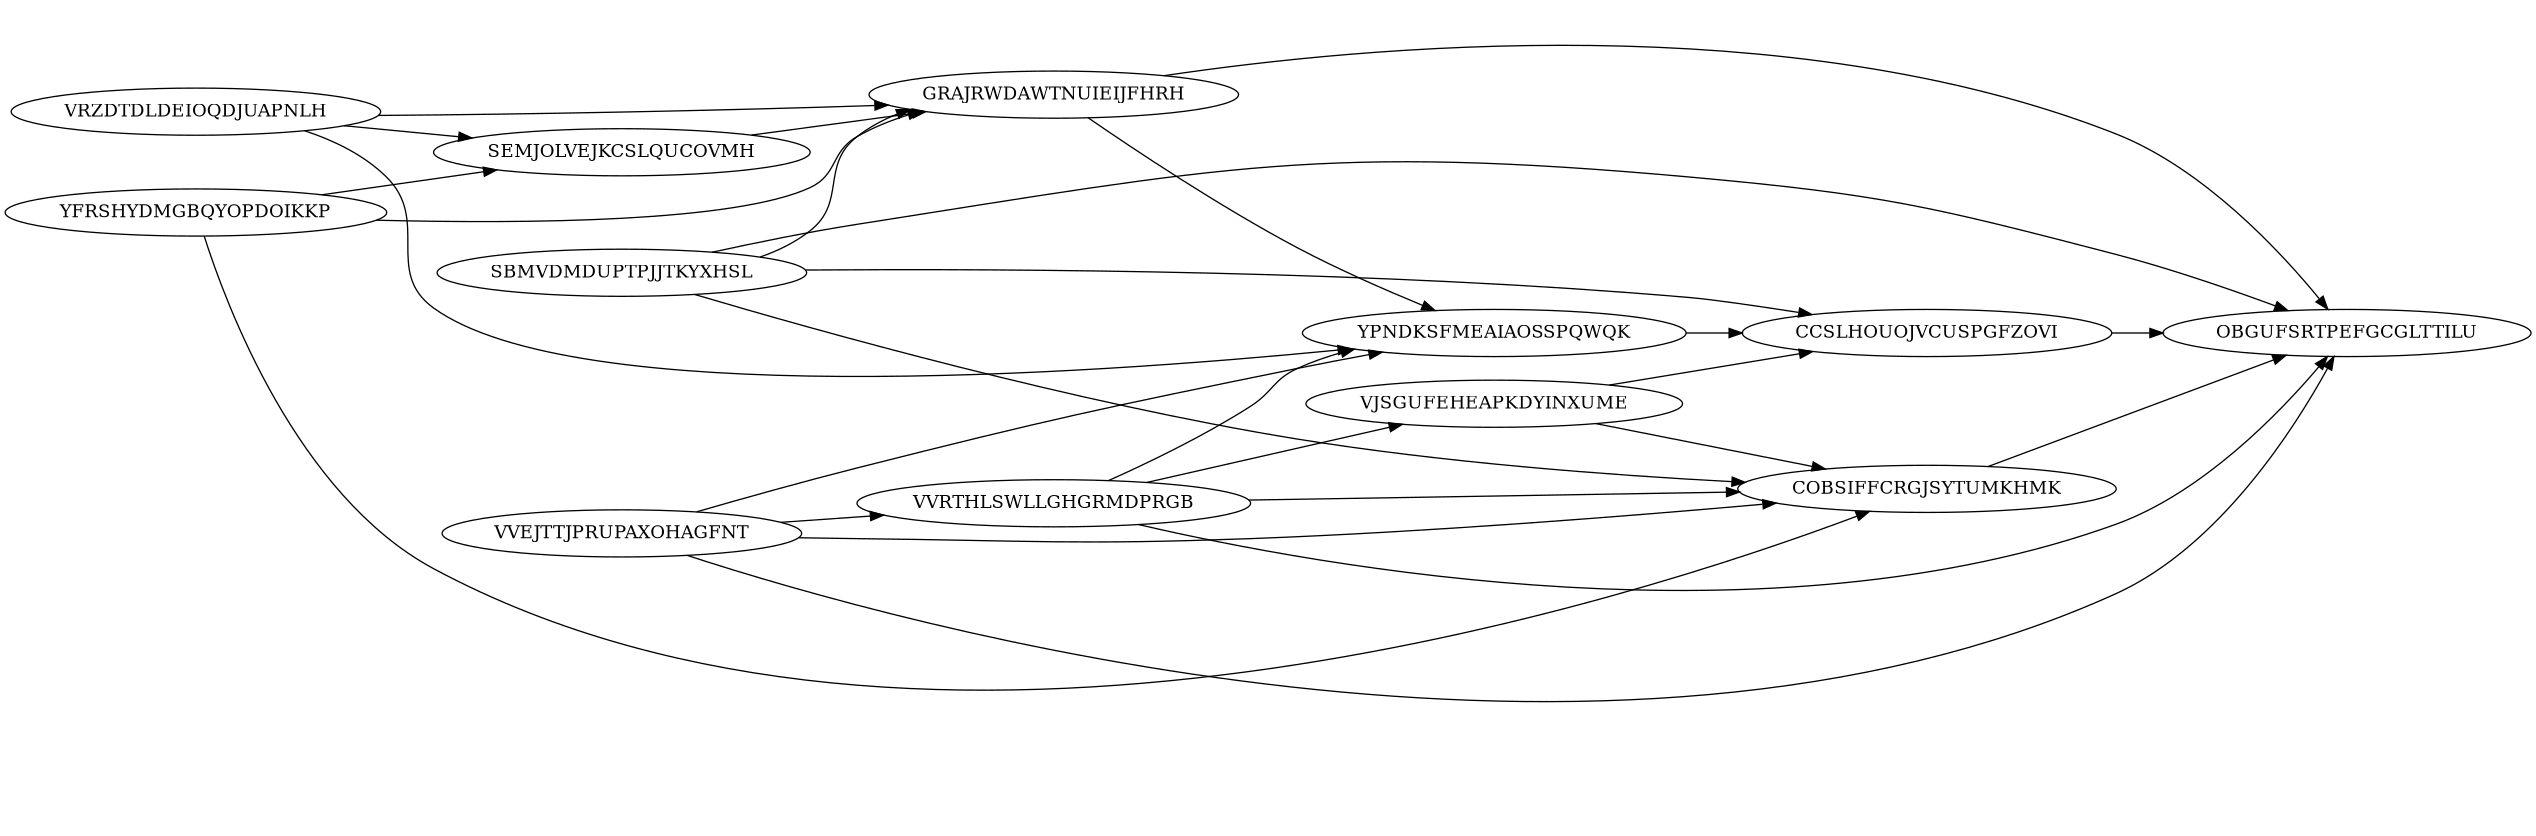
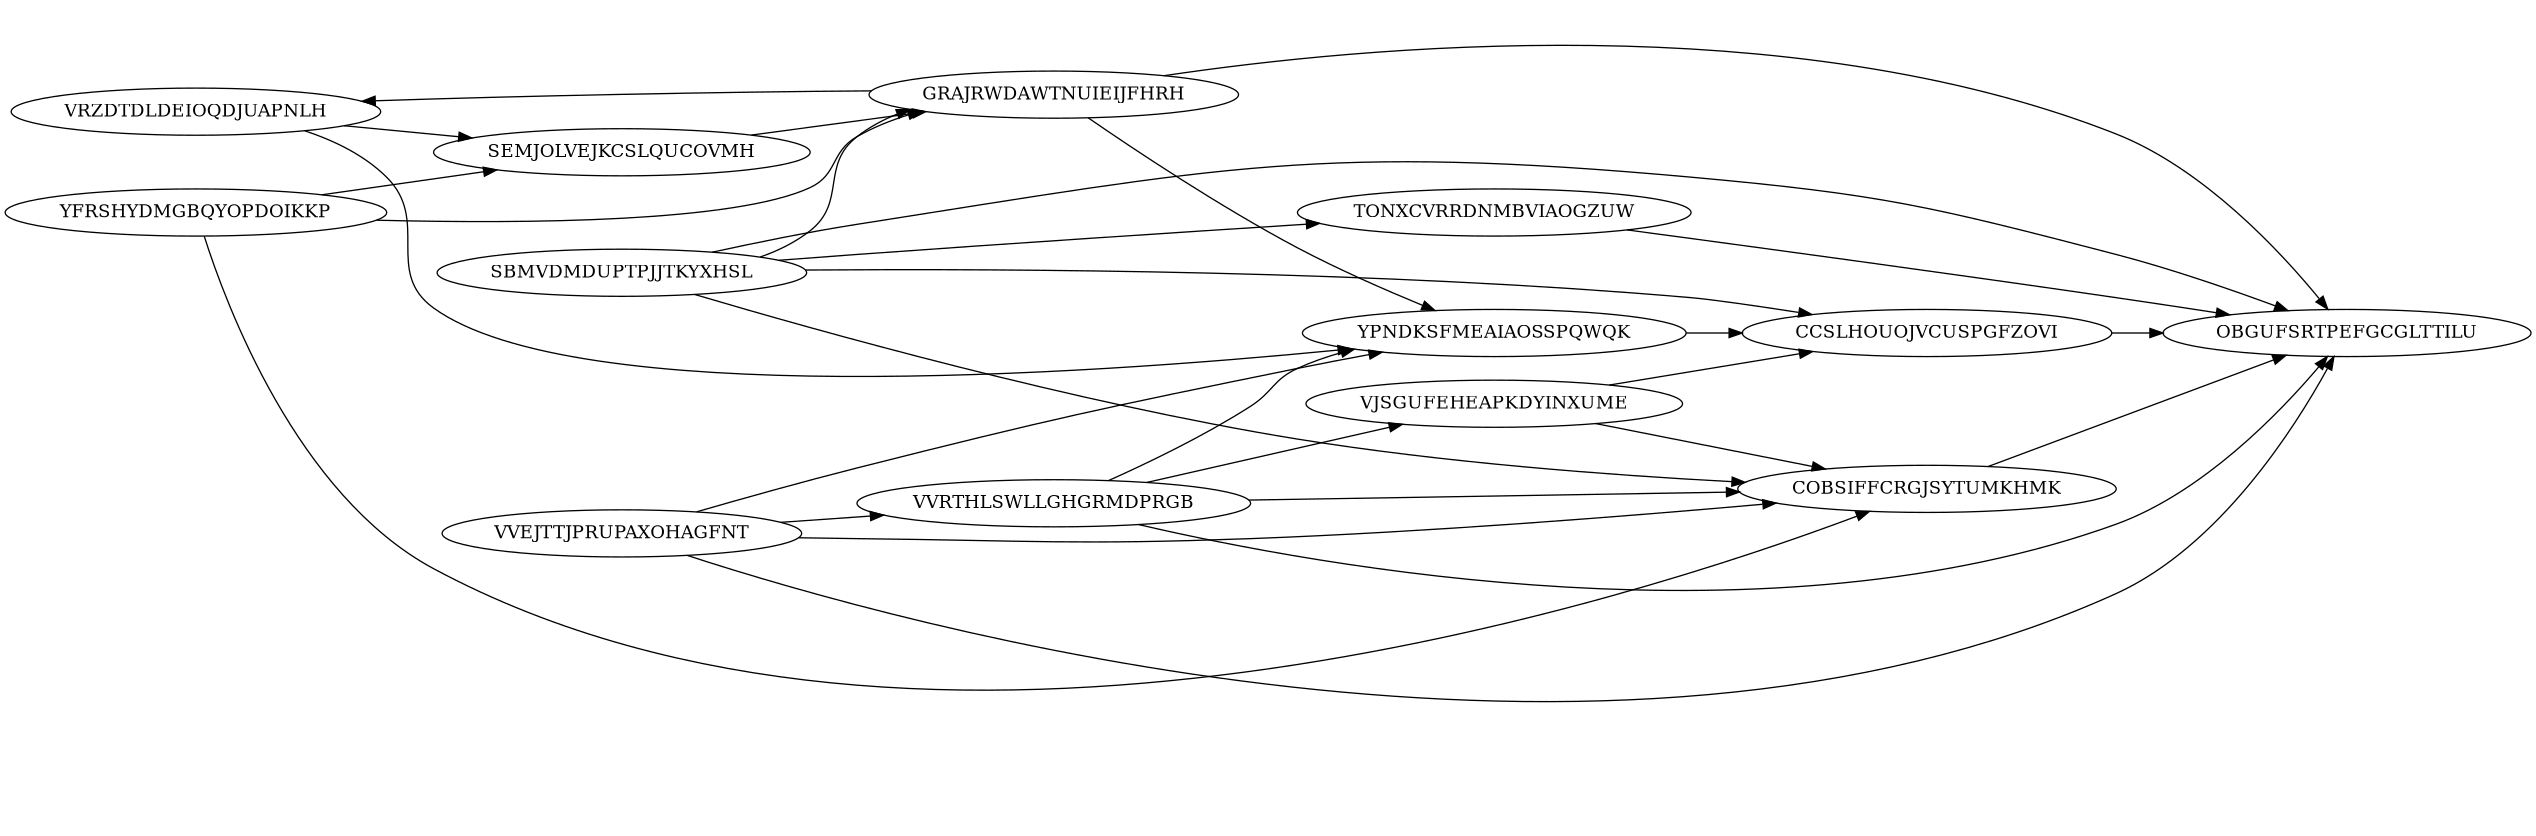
  digraph {
    rankdir=LR
    node [Weight=16]
    edge [Weight=11]
    VRZDTDLDEIOQDJUAPNLH [Weight=18]
    SEMJOLVEJKCSLQUCOVMH
    GRAJRWDAWTNUIEIJFHRH [Weight=20]
    YPNDKSFMEAIAOSSPQWQK [Weight=14]
    OBGUFSRTPEFGCGLTTILU [Weight=13]
    CCSLHOUOJVCUSPGFZOVI [Weight=10]
    SBMVDMDUPTPJJTKYXHSL [Weight=10]
+   TONXCVRRDNMBVIAOGZUW [Weight=15]
    COBSIFFCRGJSYTUMKHMK [Weight=12]
    YFRSHYDMGBQYOPDOIKKP
    VVEJTTJPRUPAXOHAGFNT [Weight=19]
    VVRTHLSWLLGHGRMDPRGB [Weight=19]
    VJSGUFEHEAPKDYINXUME [Weight=12]
    VRZDTDLDEIOQDJUAPNLH -> SEMJOLVEJKCSLQUCOVMH [Weight=15]
-   VRZDTDLDEIOQDJUAPNLH -> GRAJRWDAWTNUIEIJFHRH [Weight=17]
+   GRAJRWDAWTNUIEIJFHRH -> VRZDTDLDEIOQDJUAPNLH [Weight=17]
    VRZDTDLDEIOQDJUAPNLH -> YPNDKSFMEAIAOSSPQWQK [Weight=12]
    SEMJOLVEJKCSLQUCOVMH -> GRAJRWDAWTNUIEIJFHRH [Weight=13]
    GRAJRWDAWTNUIEIJFHRH -> YPNDKSFMEAIAOSSPQWQK
    GRAJRWDAWTNUIEIJFHRH -> OBGUFSRTPEFGCGLTTILU
    YPNDKSFMEAIAOSSPQWQK -> CCSLHOUOJVCUSPGFZOVI [Weight=12]
    CCSLHOUOJVCUSPGFZOVI -> OBGUFSRTPEFGCGLTTILU [Weight=10]
    SBMVDMDUPTPJJTKYXHSL -> GRAJRWDAWTNUIEIJFHRH [Weight=13]
    SBMVDMDUPTPJJTKYXHSL -> OBGUFSRTPEFGCGLTTILU
    SBMVDMDUPTPJJTKYXHSL -> CCSLHOUOJVCUSPGFZOVI [Weight=18]
+   SBMVDMDUPTPJJTKYXHSL -> TONXCVRRDNMBVIAOGZUW [Weight=10]
    SBMVDMDUPTPJJTKYXHSL -> COBSIFFCRGJSYTUMKHMK
+   TONXCVRRDNMBVIAOGZUW -> OBGUFSRTPEFGCGLTTILU
    COBSIFFCRGJSYTUMKHMK -> OBGUFSRTPEFGCGLTTILU [Weight=13]
    YFRSHYDMGBQYOPDOIKKP -> SEMJOLVEJKCSLQUCOVMH [Weight=17]
    YFRSHYDMGBQYOPDOIKKP -> GRAJRWDAWTNUIEIJFHRH [Weight=18]
    YFRSHYDMGBQYOPDOIKKP -> COBSIFFCRGJSYTUMKHMK [Weight=19]
    VVEJTTJPRUPAXOHAGFNT -> YPNDKSFMEAIAOSSPQWQK [Weight=17]
    VVEJTTJPRUPAXOHAGFNT -> OBGUFSRTPEFGCGLTTILU [Weight=13]
    VVEJTTJPRUPAXOHAGFNT -> COBSIFFCRGJSYTUMKHMK [Weight=14]
    VVEJTTJPRUPAXOHAGFNT -> VVRTHLSWLLGHGRMDPRGB [Weight=14]
    VVRTHLSWLLGHGRMDPRGB -> YPNDKSFMEAIAOSSPQWQK [Weight=17]
    VVRTHLSWLLGHGRMDPRGB -> OBGUFSRTPEFGCGLTTILU [Weight=14]
    VVRTHLSWLLGHGRMDPRGB -> COBSIFFCRGJSYTUMKHMK [Weight=16]
    VVRTHLSWLLGHGRMDPRGB -> VJSGUFEHEAPKDYINXUME [Weight=14]
    VJSGUFEHEAPKDYINXUME -> CCSLHOUOJVCUSPGFZOVI [Weight=20]
    VJSGUFEHEAPKDYINXUME -> COBSIFFCRGJSYTUMKHMK [Weight=12]
  }
